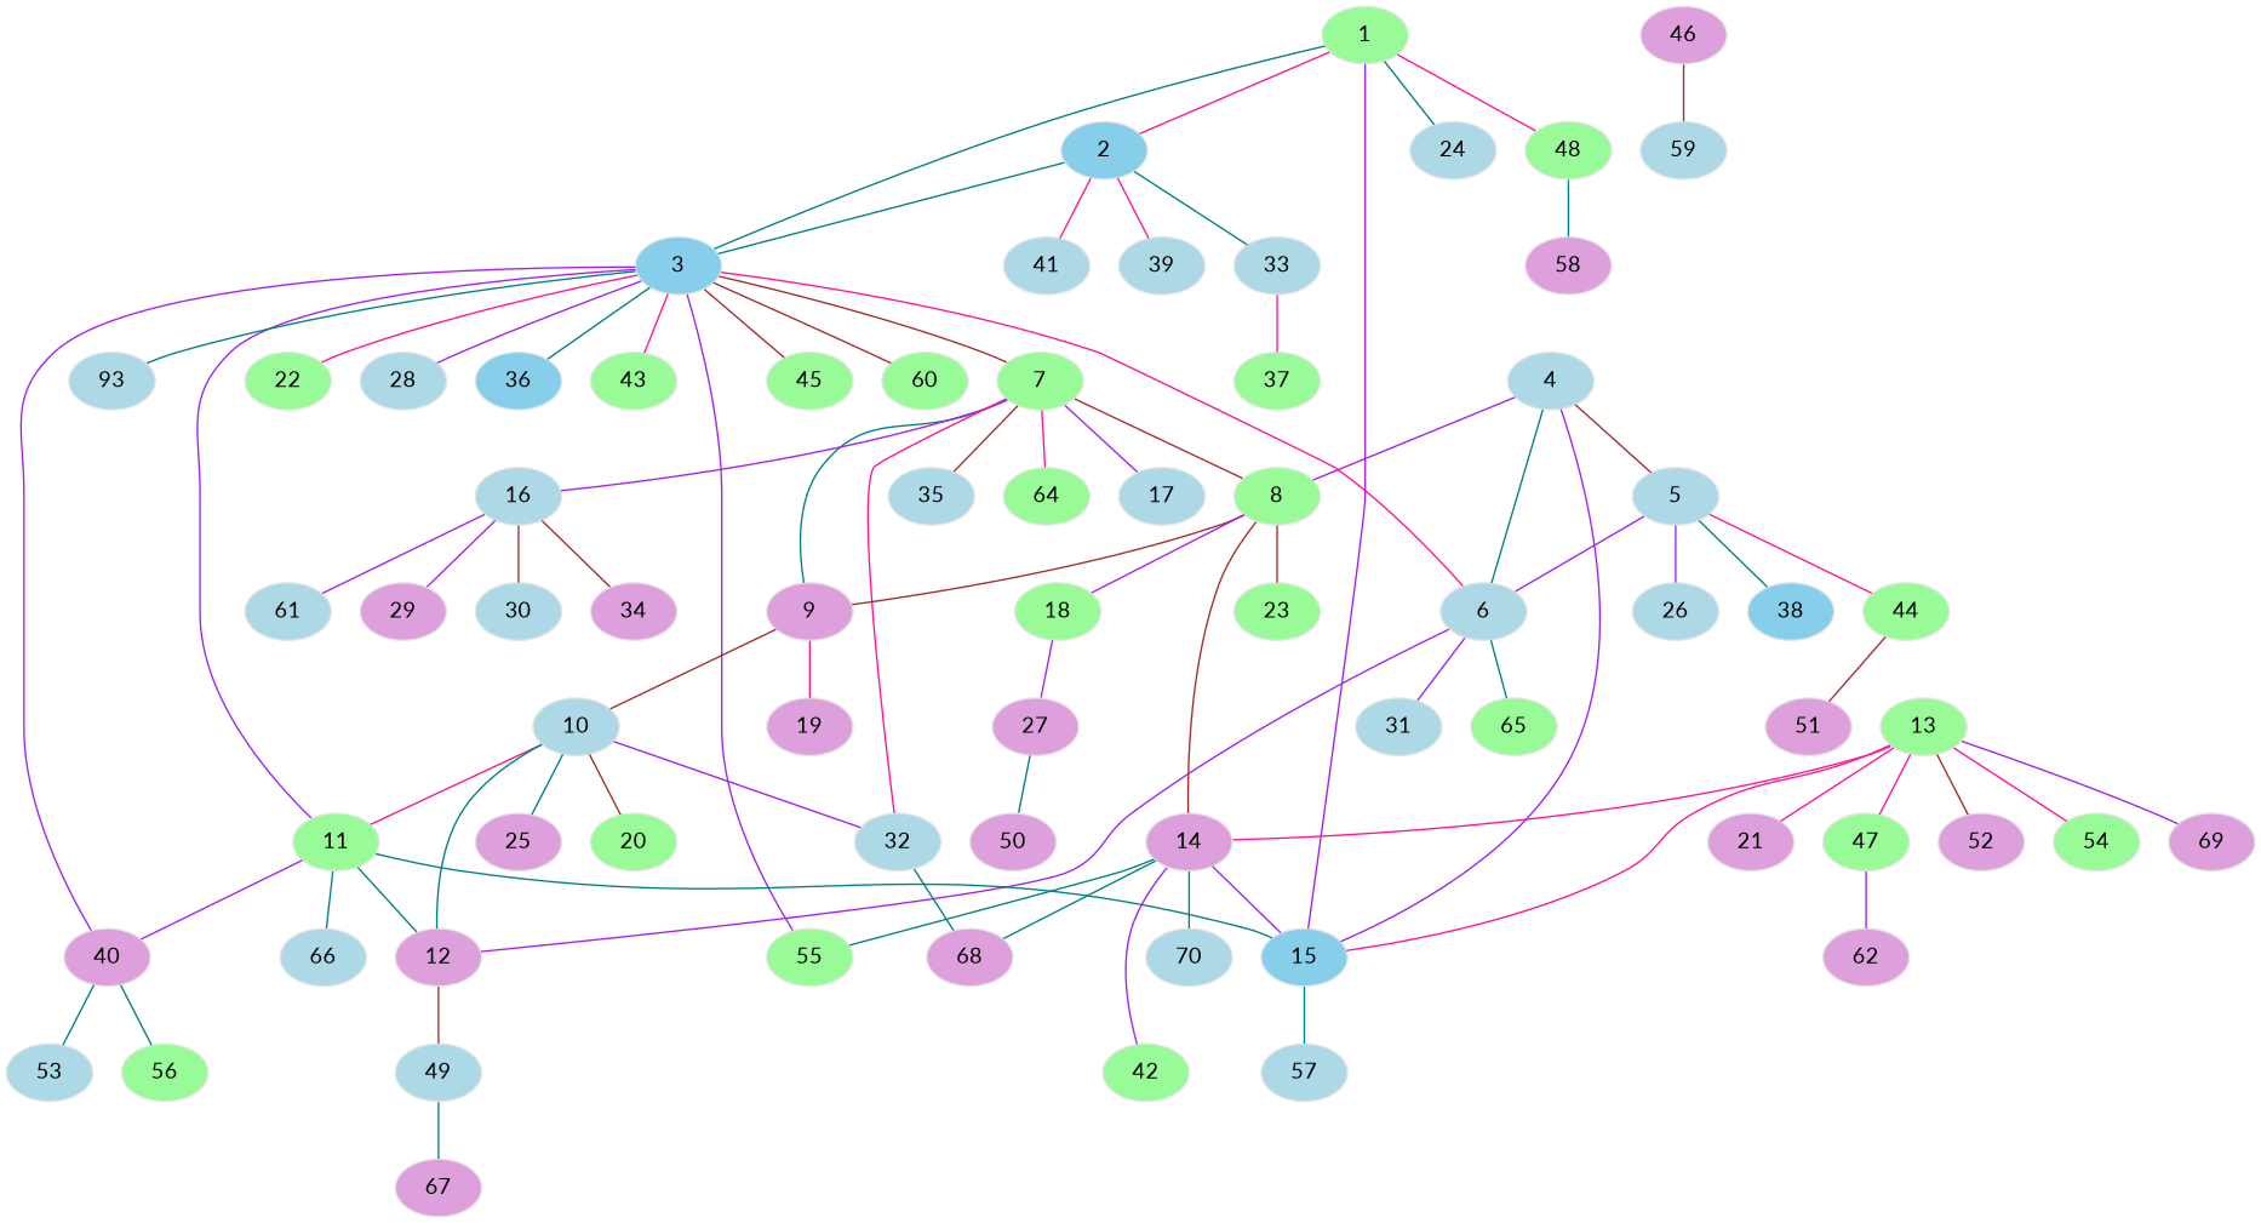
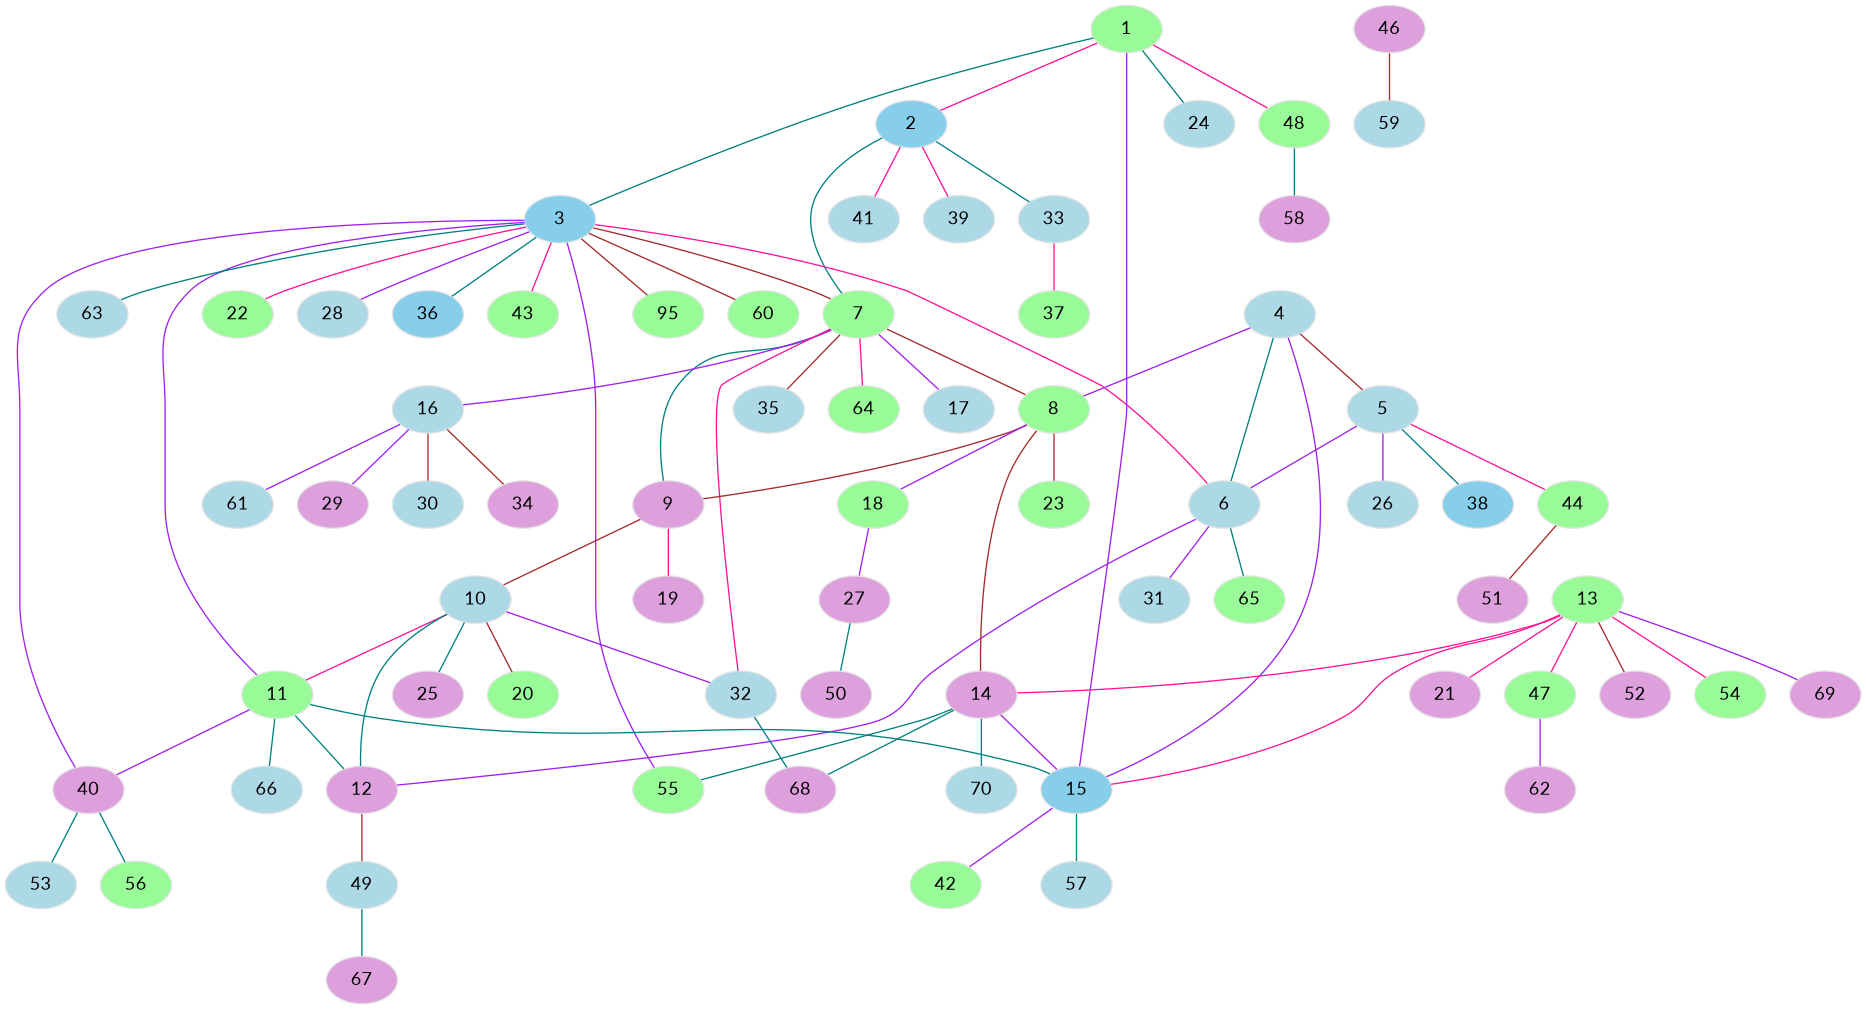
  graph {
    fontname=Lato
    node [color=gray90 fillcolor=lightblue fontname=Lato style=filled]
    edge [color=teal fontname=Lato]
    1 [fillcolor=palegreen]
    2 [fillcolor=skyblue]
    3 [fillcolor=skyblue]
    15 [fillcolor=skyblue]
    24
    48 [fillcolor=palegreen]
    33
    39
    41
    6
    7 [fillcolor=palegreen]
    11 [fillcolor=palegreen]
    22 [fillcolor=palegreen]
    28
    36 [fillcolor=skyblue]
    40 [fillcolor=plum]
    43 [fillcolor=palegreen]
-   45 [fillcolor=palegreen]
+   45 [fillcolor=palegreen label=95]
    55 [fillcolor=palegreen]
    60 [fillcolor=palegreen]
-   63 [label=93]
+   63
    42 [fillcolor=palegreen]
    57
    58 [fillcolor=plum]
    37 [fillcolor=palegreen]
    12 [fillcolor=plum]
    31
    65 [fillcolor=palegreen]
    8 [fillcolor=palegreen]
    9 [fillcolor=plum]
    16
    17
    32
    35
    64 [fillcolor=palegreen]
    66
    53
    56 [fillcolor=palegreen]
    4
    5
    26
    38 [fillcolor=skyblue]
    44 [fillcolor=palegreen]
    14 [fillcolor=plum]
    18 [fillcolor=palegreen]
    23 [fillcolor=palegreen]
    51 [fillcolor=plum]
    49
    10
    19 [fillcolor=plum]
    29 [fillcolor=plum]
    30
    34 [fillcolor=plum]
    61
    68 [fillcolor=plum]
    70
    27 [fillcolor=plum]
    20 [fillcolor=palegreen]
    25 [fillcolor=plum]
    46 [fillcolor=plum]
    59
    67 [fillcolor=plum]
    13 [fillcolor=palegreen]
    21 [fillcolor=plum]
    47 [fillcolor=palegreen]
    52 [fillcolor=plum]
    54 [fillcolor=palegreen]
    69 [fillcolor=plum]
    62 [fillcolor=plum]
    50 [fillcolor=plum]
    1 -- 2 [color=deeppink]
    1 -- 3
    1 -- 15 [color=purple]
    1 -- 24
    1 -- 48 [color=deeppink]
-   2 -- 3
+   2 -- 7
    2 -- 33
    2 -- 39 [color=deeppink]
    2 -- 41 [color=deeppink]
    3 -- 6 [color=deeppink]
    3 -- 7 [color=brown]
    3 -- 11 [color=purple]
    3 -- 22 [color=deeppink]
    3 -- 28 [color=purple]
    3 -- 36
    3 -- 40 [color=purple]
    3 -- 43 [color=deeppink]
    3 -- 45 [color=brown]
    3 -- 55 [color=purple]
    3 -- 60 [color=brown]
    3 -- 63
-   14 -- 42 [color=purple]
+   15 -- 42 [color=purple]
    15 -- 57
    48 -- 58
    33 -- 37 [color=deeppink]
    6 -- 12 [color=purple]
    6 -- 31 [color=purple]
    6 -- 65
    7 -- 8 [color=brown]
    7 -- 9
    7 -- 16 [color=purple]
    7 -- 17 [color=purple]
    7 -- 32 [color=deeppink]
    7 -- 35 [color=brown]
    7 -- 64 [color=deeppink]
    11 -- 15
    11 -- 40 [color=purple]
    11 -- 12
    11 -- 66
    40 -- 53
    40 -- 56
    12 -- 49 [color=brown]
    8 -- 9 [color=brown]
    8 -- 14 [color=brown]
    8 -- 18 [color=purple]
    8 -- 23 [color=brown]
    9 -- 10 [color=brown]
    9 -- 19 [color=deeppink]
    16 -- 29 [color=purple]
    16 -- 30 [color=brown]
    16 -- 34 [color=brown]
    16 -- 61 [color=purple]
    32 -- 68
    4 -- 15 [color=purple]
    4 -- 6
    4 -- 8 [color=purple]
    4 -- 5 [color=brown]
    5 -- 6 [color=purple]
    5 -- 26 [color=purple]
    5 -- 38
    5 -- 44 [color=deeppink]
    44 -- 51 [color=brown]
    14 -- 15 [color=purple]
    14 -- 55
    14 -- 68
    14 -- 70
    18 -- 27 [color=purple]
    49 -- 67
    10 -- 11 [color=deeppink]
    10 -- 12
    10 -- 32 [color=purple]
    10 -- 20 [color=brown]
    10 -- 25
    27 -- 50
    46 -- 59 [color=brown]
    13 -- 15 [color=deeppink]
    13 -- 14 [color=deeppink]
    13 -- 21 [color=deeppink]
    13 -- 47 [color=deeppink]
    13 -- 52 [color=brown]
    13 -- 54 [color=deeppink]
    13 -- 69 [color=purple]
    47 -- 62 [color=purple]
  }
